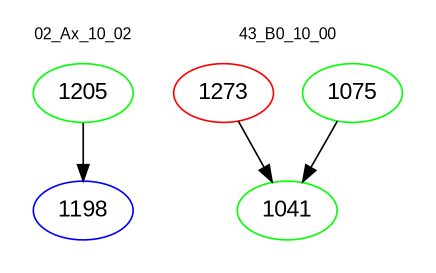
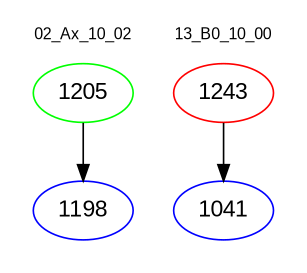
  digraph {
    fontname="Liberation Sans"
    node [color=green fontname="Liberation Sans"]
    edge [color=black fontname="Liberation Sans"]
    n1 [label=1205]
    n2 [color=blue label=1198]
-   n3 [label=1075]
-   n4 [label=1041]
-   n5 [color=red label=1273]
+   n4 [color=blue label=1041]
+   n5 [color=red label=1243]
    subgraph cluster_1 {
      color=white
      fontsize=10
      label="02_Ax_10_02"
      n1
      n2
    }
    subgraph cluster_2 {
      color=white
      fontsize=10
-     label="43_B0_10_00"
-     n3
+     label="13_B0_10_00"
      n4
      n5
    }
    n1 -> n2
-   n3 -> n4
    n5 -> n4
  }
